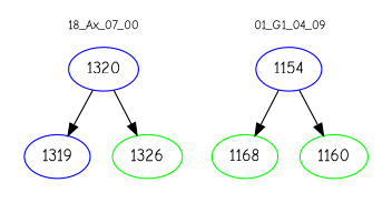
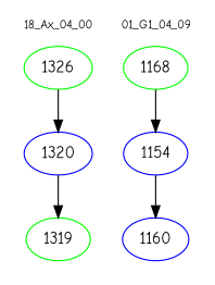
  digraph {
    fontname="Comic Neue"
    node [color=blue fontname="Comic Neue"]
    edge [color=black fontname="Comic Neue"]
    n1 [label=1320]
-   n2 [label=1319]
+   n2 [color=green label=1319]
    n3 [color=green label=1326]
    n4 [label=1154]
    n5 [color=green label=1168]
-   n6 [color=green label=1160]
+   n6 [label=1160]
    subgraph cluster_1 {
      color=white
      fontsize=10
-     label="18_Ax_07_00"
+     label="18_Ax_04_00"
      n1
      n2
      n3
    }
    subgraph cluster_2 {
      color=white
      fontsize=10
      label="01_G1_04_09"
      n4
      n5
      n6
    }
    n1 -> n2
-   n1 -> n3
-   n4 -> n5
+   n3 -> n1
+   n5 -> n4
    n4 -> n6
  }
